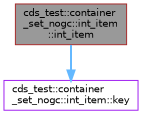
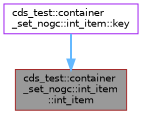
  digraph {
    rankdir=TB
    node [fontname=Helvetica fontsize=10 shape=box style=filled]
    n1 [color=brown fillcolor=grey60 fontcolor=black height=0.2 label="cds_test::container\l_set_nogc::int_item\l::int_item" width=0.4]
    n2 [color=purple fillcolor=white height=0.2 label="cds_test::container\l_set_nogc::int_item::key" width=0.4]
-   n1 -> n2 [color=steelblue1 fontname=Helvetica fontsize=10 labelfontname=Helvetica labelfontsize=10 style=bold]
+   n2 -> n1 [color=steelblue1 fontname=Helvetica fontsize=10 labelfontname=Helvetica labelfontsize=10 style=bold]
  }
